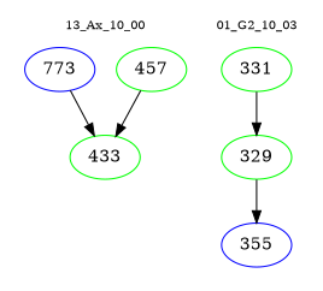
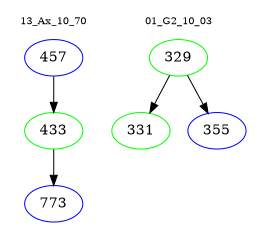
  digraph {
    node [color=green]
    edge [color=black]
-   n1 [label=457]
+   n1 [color=blue label=457]
    n2 [label=433]
    n3 [color=blue label=773]
    n4 [label=331]
    n5 [label=329]
    n6 [color=blue label=355]
    subgraph cluster_1 {
      color=white
      fontsize=10
-     label="13_Ax_10_00"
+     label="13_Ax_10_70"
      n1
      n2
      n3
    }
    subgraph cluster_2 {
      color=white
      fontsize=10
      label="01_G2_10_03"
      n4
      n5
      n6
    }
    n1 -> n2
-   n3 -> n2
-   n4 -> n5
+   n2 -> n3
+   n5 -> n4
    n5 -> n6
  }
